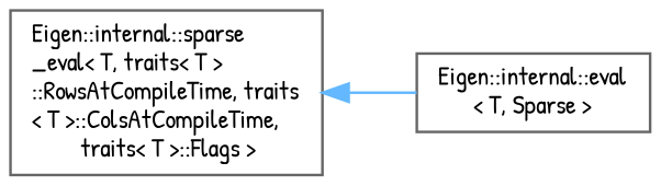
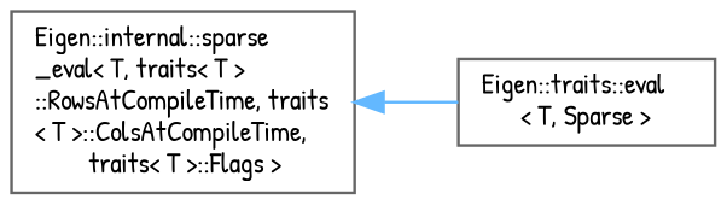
  digraph {
    rankdir=LR
    fontname="Patrick Hand"
    node [color=grey40 fillcolor=white fontname="Patrick Hand" fontsize=10 shape=box style=filled]
    n1 [height=0.2 label="Eigen::internal::sparse\l_eval\< T, traits\< T \>\l::RowsAtCompileTime, traits\l\< T \>::ColsAtCompileTime,\l traits\< T \>::Flags \>" width=0.4]
-   n2 [height=0.2 label="Eigen::internal::eval\l\< T, Sparse \>" width=0.4]
+   n2 [height=0.2 label="Eigen::traits::eval\l\< T, Sparse \>" width=0.4]
    n1 -> n2 [color=steelblue1 dir=back fontname="Patrick Hand" fontsize=10 labelfontname=Helvetica labelfontsize=10 style=solid]
  }
